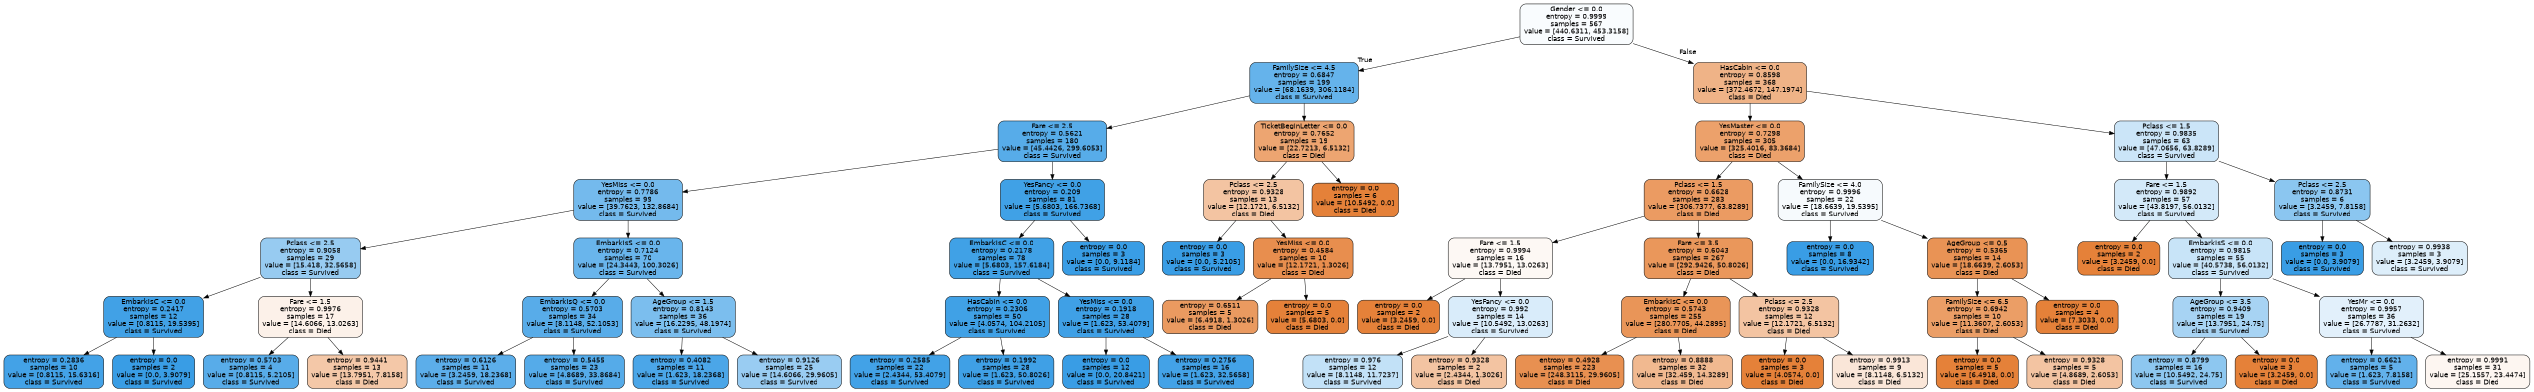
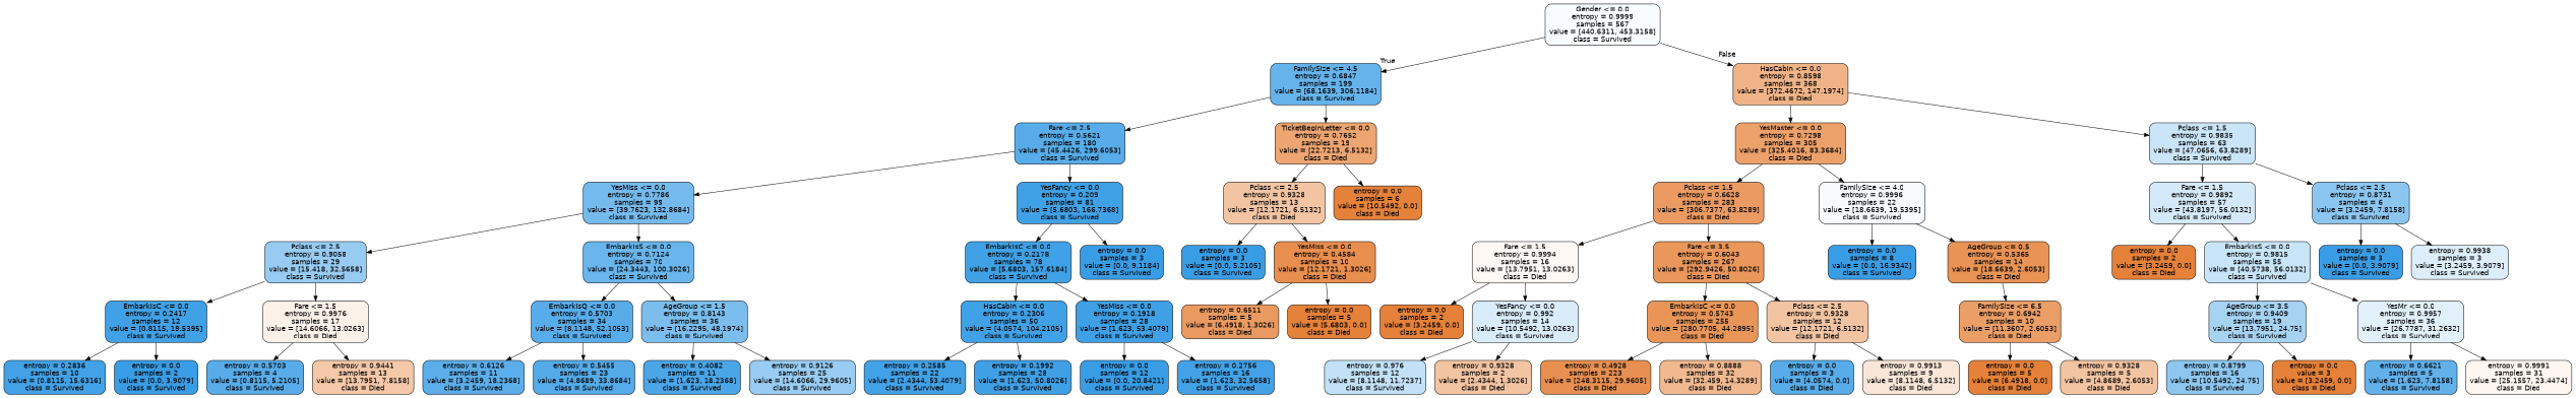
  digraph {
    node [color=black fillcolor="#e58139ff" fontname=helvetica shape=box style="filled, rounded"]
    edge [fontname=helvetica]
    n1 [fillcolor="#399de507" label="Gender <= 0.0\nentropy = 0.9999\nsamples = 567\nvalue = [440.6311, 453.3158]\nclass = Survived"]
    n2 [fillcolor="#399de5c6" label="FamilySize <= 4.5\nentropy = 0.6847\nsamples = 199\nvalue = [68.1639, 306.1184]\nclass = Survived"]
    n3 [fillcolor="#e581399a" label="HasCabin <= 0.0\nentropy = 0.8598\nsamples = 368\nvalue = [372.4672, 147.1974]\nclass = Died"]
    n4 [fillcolor="#399de5d8" label="Fare <= 2.5\nentropy = 0.5621\nsamples = 180\nvalue = [45.4426, 299.6053]\nclass = Survived"]
    n5 [fillcolor="#e58139b6" label="TicketBeginLetter <= 0.0\nentropy = 0.7652\nsamples = 19\nvalue = [22.7213, 6.5132]\nclass = Died"]
    n6 [fillcolor="#e58139be" label="YesMaster <= 0.0\nentropy = 0.7298\nsamples = 305\nvalue = [325.4016, 83.3684]\nclass = Died"]
    n7 [fillcolor="#399de543" label="Pclass <= 1.5\nentropy = 0.9835\nsamples = 63\nvalue = [47.0656, 63.8289]\nclass = Survived"]
    n8 [fillcolor="#399de5b3" label="YesMiss <= 0.0\nentropy = 0.7786\nsamples = 99\nvalue = [39.7623, 132.8684]\nclass = Survived"]
    n9 [fillcolor="#399de5f6" label="YesFancy <= 0.0\nentropy = 0.209\nsamples = 81\nvalue = [5.6803, 166.7368]\nclass = Survived"]
    n10 [fillcolor="#e5813977" label="Pclass <= 2.5\nentropy = 0.9328\nsamples = 13\nvalue = [12.1721, 6.5132]\nclass = Died"]
    n11 [label="entropy = 0.0\nsamples = 6\nvalue = [10.5492, 0.0]\nclass = Died"]
    n12 [fillcolor="#399de586" label="Pclass <= 2.5\nentropy = 0.9058\nsamples = 29\nvalue = [15.418, 32.5658]\nclass = Survived"]
    n13 [fillcolor="#399de5c1" label="EmbarkIsS <= 0.0\nentropy = 0.7124\nsamples = 70\nvalue = [24.3443, 100.3026]\nclass = Survived"]
    n14 [fillcolor="#399de5f6" label="EmbarkIsC <= 0.0\nentropy = 0.2178\nsamples = 78\nvalue = [5.6803, 157.6184]\nclass = Survived"]
    n15 [fillcolor="#399de5ff" label="entropy = 0.0\nsamples = 3\nvalue = [0.0, 9.1184]\nclass = Survived"]
    n16 [fillcolor="#399de5f4" label="EmbarkIsC <= 0.0\nentropy = 0.2417\nsamples = 12\nvalue = [0.8115, 19.5395]\nclass = Survived"]
    n17 [fillcolor="#e581391c" label="Fare <= 1.5\nentropy = 0.9976\nsamples = 17\nvalue = [14.6066, 13.0263]\nclass = Died"]
    n18 [fillcolor="#399de5d7" label="EmbarkIsQ <= 0.0\nentropy = 0.5703\nsamples = 34\nvalue = [8.1148, 52.1053]\nclass = Survived"]
    n19 [fillcolor="#399de5a9" label="AgeGroup <= 1.5\nentropy = 0.8143\nsamples = 36\nvalue = [16.2295, 48.1974]\nclass = Survived"]
    n20 [fillcolor="#399de5f2" label="entropy = 0.2836\nsamples = 10\nvalue = [0.8115, 15.6316]\nclass = Survived"]
    n21 [fillcolor="#399de5ff" label="entropy = 0.0\nsamples = 2\nvalue = [0.0, 3.9079]\nclass = Survived"]
    n22 [fillcolor="#399de5d7" label="entropy = 0.5703\nsamples = 4\nvalue = [0.8115, 5.2105]\nclass = Survived"]
    n23 [fillcolor="#e581396f" label="entropy = 0.9441\nsamples = 13\nvalue = [13.7951, 7.8158]\nclass = Died"]
    n24 [fillcolor="#399de5d2" label="entropy = 0.6126\nsamples = 11\nvalue = [3.2459, 18.2368]\nclass = Survived"]
    n25 [fillcolor="#399de5da" label="entropy = 0.5455\nsamples = 23\nvalue = [4.8689, 33.8684]\nclass = Survived"]
    n26 [fillcolor="#399de5e8" label="entropy = 0.4082\nsamples = 11\nvalue = [1.623, 18.2368]\nclass = Survived"]
    n27 [fillcolor="#399de583" label="entropy = 0.9126\nsamples = 25\nvalue = [14.6066, 29.9605]\nclass = Survived"]
    n28 [fillcolor="#399de5f5" label="HasCabin <= 0.0\nentropy = 0.2306\nsamples = 50\nvalue = [4.0574, 104.2105]\nclass = Survived"]
    n29 [fillcolor="#399de5f7" label="YesMiss <= 0.0\nentropy = 0.1918\nsamples = 28\nvalue = [1.623, 53.4079]\nclass = Survived"]
    n30 [fillcolor="#399de5f3" label="entropy = 0.2585\nsamples = 22\nvalue = [2.4344, 53.4079]\nclass = Survived"]
    n31 [fillcolor="#399de5f7" label="entropy = 0.1992\nsamples = 28\nvalue = [1.623, 50.8026]\nclass = Survived"]
    n32 [fillcolor="#399de5ff" label="entropy = 0.0\nsamples = 12\nvalue = [0.0, 20.8421]\nclass = Survived"]
    n33 [fillcolor="#399de5f2" label="entropy = 0.2756\nsamples = 16\nvalue = [1.623, 32.5658]\nclass = Survived"]
    n34 [fillcolor="#399de5ff" label="entropy = 0.0\nsamples = 3\nvalue = [0.0, 5.2105]\nclass = Survived"]
    n35 [fillcolor="#e58139e4" label="YesMiss <= 0.0\nentropy = 0.4584\nsamples = 10\nvalue = [12.1721, 1.3026]\nclass = Died"]
    n36 [fillcolor="#e58139cc" label="entropy = 0.6511\nsamples = 5\nvalue = [6.4918, 1.3026]\nclass = Died"]
    n37 [label="entropy = 0.0\nsamples = 5\nvalue = [5.6803, 0.0]\nclass = Died"]
    n38 [fillcolor="#e58139ca" label="Pclass <= 1.5\nentropy = 0.6628\nsamples = 283\nvalue = [306.7377, 63.8289]\nclass = Died"]
    n39 [fillcolor="#399de50b" label="FamilySize <= 4.0\nentropy = 0.9996\nsamples = 22\nvalue = [18.6639, 19.5395]\nclass = Survived"]
    n40 [fillcolor="#399de538" label="Fare <= 1.5\nentropy = 0.9892\nsamples = 57\nvalue = [43.8197, 56.0132]\nclass = Survived"]
    n41 [fillcolor="#399de595" label="Pclass <= 2.5\nentropy = 0.8731\nsamples = 6\nvalue = [3.2459, 7.8158]\nclass = Survived"]
    n42 [fillcolor="#e581390e" label="Fare <= 1.5\nentropy = 0.9994\nsamples = 16\nvalue = [13.7951, 13.0263]\nclass = Died"]
    n43 [fillcolor="#e58139d3" label="Fare <= 3.5\nentropy = 0.6043\nsamples = 267\nvalue = [292.9426, 50.8026]\nclass = Died"]
    n44 [fillcolor="#399de5ff" label="entropy = 0.0\nsamples = 8\nvalue = [0.0, 16.9342]\nclass = Survived"]
    n45 [fillcolor="#e58139db" label="AgeGroup <= 0.5\nentropy = 0.5365\nsamples = 14\nvalue = [18.6639, 2.6053]\nclass = Died"]
    n46 [label="entropy = 0.0\nsamples = 2\nvalue = [3.2459, 0.0]\nclass = Died"]
    n47 [fillcolor="#399de530" label="YesFancy <= 0.0\nentropy = 0.992\nsamples = 14\nvalue = [10.5492, 13.0263]\nclass = Survived"]
    n48 [fillcolor="#e58139d7" label="EmbarkIsC <= 0.0\nentropy = 0.5743\nsamples = 255\nvalue = [280.7705, 44.2895]\nclass = Died"]
    n49 [fillcolor="#e5813977" label="Pclass <= 2.5\nentropy = 0.9328\nsamples = 12\nvalue = [12.1721, 6.5132]\nclass = Died"]
    n50 [fillcolor="#399de54e" label="entropy = 0.976\nsamples = 12\nvalue = [8.1148, 11.7237]\nclass = Survived"]
    n51 [fillcolor="#e5813977" label="entropy = 0.9328\nsamples = 2\nvalue = [2.4344, 1.3026]\nclass = Died"]
    n52 [fillcolor="#e58139e0" label="entropy = 0.4928\nsamples = 223\nvalue = [248.3115, 29.9605]\nclass = Died"]
    n53 [fillcolor="#e581398e" label="entropy = 0.8888\nsamples = 32\nvalue = [32.459, 14.3289]\nclass = Died"]
-   n54 [label="entropy = 0.0\nsamples = 3\nvalue = [4.0574, 0.0]\nclass = Died"]
+   n54 [fillcolor="#399de5d7" label="entropy = 0.0\nsamples = 3\nvalue = [4.0574, 0.0]\nclass = Died"]
    n55 [fillcolor="#e5813932" label="entropy = 0.9913\nsamples = 9\nvalue = [8.1148, 6.5132]\nclass = Died"]
    n56 [fillcolor="#e58139c5" label="FamilySize <= 6.5\nentropy = 0.6942\nsamples = 10\nvalue = [11.3607, 2.6053]\nclass = Died"]
-   n57 [label="entropy = 0.0\nsamples = 4\nvalue = [7.3033, 0.0]\nclass = Died"]
    n58 [label="entropy = 0.0\nsamples = 5\nvalue = [6.4918, 0.0]\nclass = Died"]
    n59 [fillcolor="#e5813977" label="entropy = 0.9328\nsamples = 5\nvalue = [4.8689, 2.6053]\nclass = Died"]
    n60 [label="entropy = 0.0\nsamples = 2\nvalue = [3.2459, 0.0]\nclass = Died"]
    n61 [fillcolor="#399de546" label="EmbarkIsS <= 0.0\nentropy = 0.9815\nsamples = 55\nvalue = [40.5738, 56.0132]\nclass = Survived"]
    n62 [fillcolor="#399de5ff" label="entropy = 0.0\nsamples = 3\nvalue = [0.0, 3.9079]\nclass = Survived"]
    n63 [fillcolor="#399de52b" label="entropy = 0.9938\nsamples = 3\nvalue = [3.2459, 3.9079]\nclass = Survived"]
    n64 [fillcolor="#399de571" label="AgeGroup <= 3.5\nentropy = 0.9409\nsamples = 19\nvalue = [13.7951, 24.75]\nclass = Survived"]
    n65 [fillcolor="#399de525" label="YesMr <= 0.0\nentropy = 0.9957\nsamples = 36\nvalue = [26.7787, 31.2632]\nclass = Survived"]
    n66 [fillcolor="#399de592" label="entropy = 0.8799\nsamples = 16\nvalue = [10.5492, 24.75]\nclass = Survived"]
    n67 [label="entropy = 0.0\nvalue = 3\nvalue = [3.2459, 0.0]\nclass = Died"]
    n68 [fillcolor="#399de5ca" label="entropy = 0.6621\nsamples = 5\nvalue = [1.623, 7.8158]\nclass = Survived"]
    n69 [fillcolor="#e5813911" label="entropy = 0.9991\nsamples = 31\nvalue = [25.1557, 23.4474]\nclass = Died"]
    n1 -> n2 [headlabel=True labelangle=45 labeldistance=2.5]
    n1 -> n3 [headlabel=False labelangle=-45 labeldistance=2.5]
    n2 -> n4
    n2 -> n5
    n3 -> n6
    n3 -> n7
    n4 -> n8
    n4 -> n9
    n5 -> n10
    n5 -> n11
    n6 -> n38
    n6 -> n39
    n7 -> n40
    n7 -> n41
    n8 -> n12
    n8 -> n13
    n9 -> n14
    n9 -> n15
    n10 -> n34
    n10 -> n35
    n12 -> n16
    n12 -> n17
    n13 -> n18
    n13 -> n19
    n14 -> n28
    n14 -> n29
    n16 -> n20
    n16 -> n21
    n17 -> n22
    n17 -> n23
    n18 -> n24
    n18 -> n25
    n19 -> n26
    n19 -> n27
    n28 -> n30
    n28 -> n31
    n29 -> n32
    n29 -> n33
    n35 -> n36
    n35 -> n37
    n38 -> n42
    n38 -> n43
    n39 -> n44
    n39 -> n45
    n40 -> n60
    n40 -> n61
    n41 -> n62
    n41 -> n63
    n42 -> n46
    n42 -> n47
    n43 -> n48
    n43 -> n49
    n45 -> n56
-   n45 -> n57
    n47 -> n50
    n47 -> n51
    n48 -> n52
    n48 -> n53
    n49 -> n54
    n49 -> n55
    n56 -> n58
    n56 -> n59
    n61 -> n64
    n61 -> n65
    n64 -> n66
    n64 -> n67
    n65 -> n68
    n65 -> n69
  }
